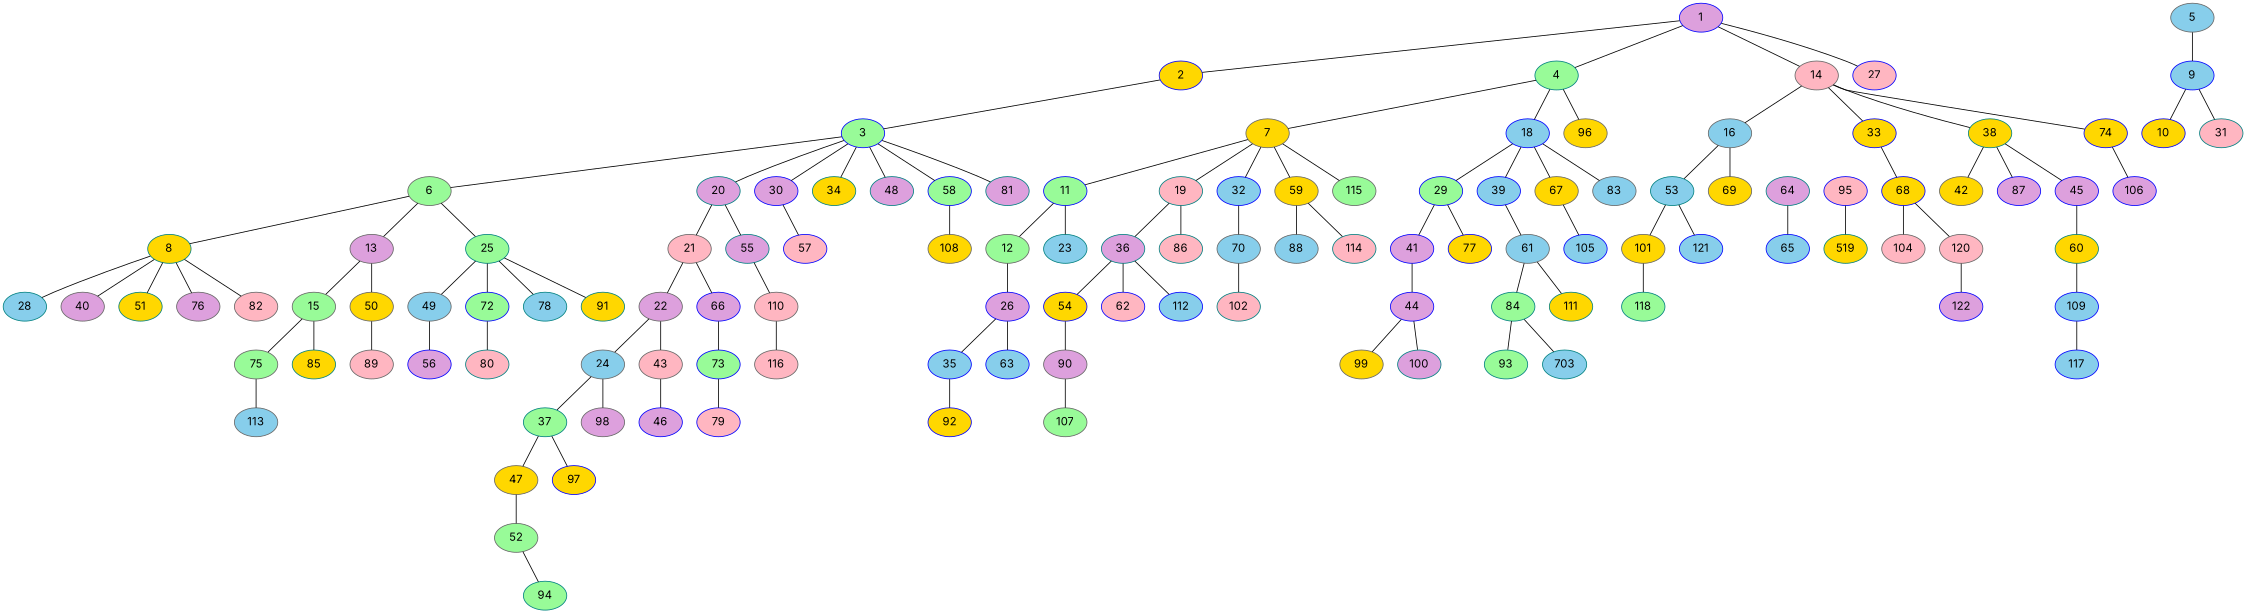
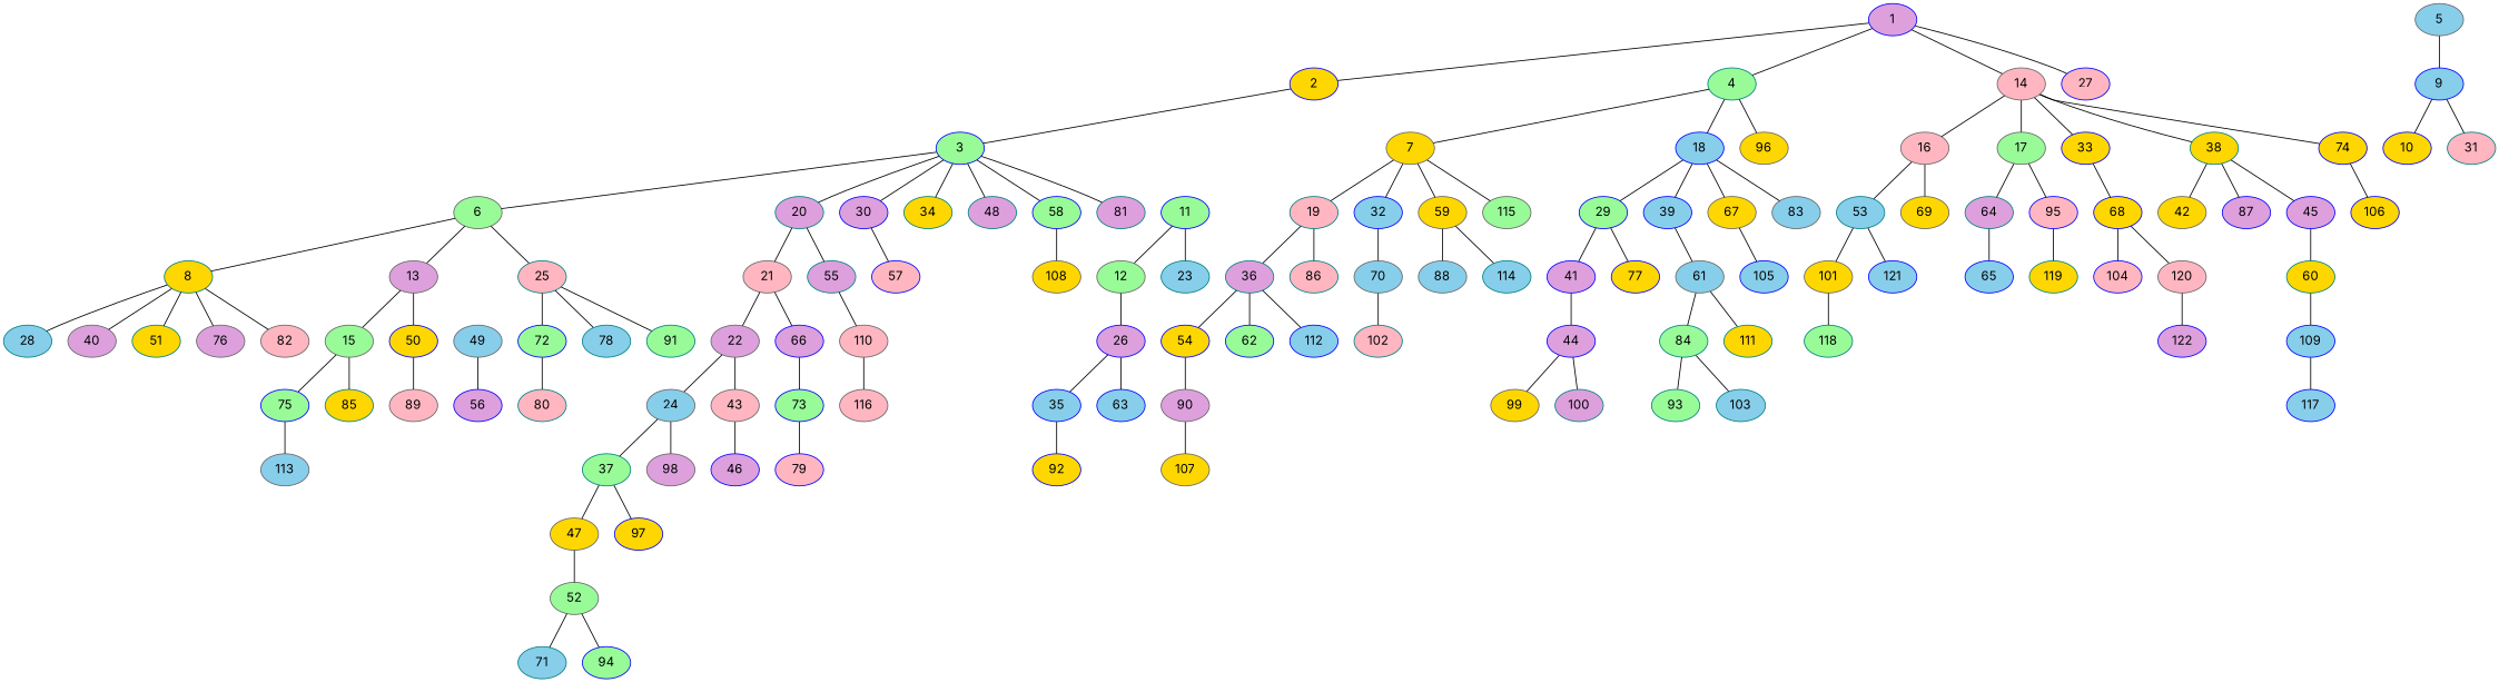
  graph {
    fontname=Inter
    node [color=blue fillcolor=gold fontname=Inter style=filled]
    edge [fontname=Inter]
    1 [fillcolor=plum]
    2
    4 [color=teal fillcolor=palegreen]
    14 [color=gray40 fillcolor=lightpink]
    27 [fillcolor=lightpink]
    3 [fillcolor=palegreen]
    7 [color=gray40]
    18 [fillcolor=skyblue]
    96 [color=gray40]
-   16 [color=gray40 fillcolor=skyblue]
+   16 [color=gray40 fillcolor=lightpink]
+   17 [color=gray40 fillcolor=palegreen]
    33
    38 [color=teal]
    74
    6 [color=gray40 fillcolor=palegreen]
    20 [color=teal fillcolor=plum]
    30 [fillcolor=plum]
    34 [color=teal]
    48 [color=teal fillcolor=plum]
    58 [fillcolor=palegreen]
    81 [color=teal fillcolor=plum]
    5 [color=gray40 fillcolor=skyblue]
    9 [fillcolor=skyblue]
    8 [color=teal]
    13 [color=gray40 fillcolor=plum]
-   25 [color=teal fillcolor=palegreen]
+   25 [color=teal fillcolor=lightpink]
    21 [color=gray40 fillcolor=lightpink]
    55 [color=teal fillcolor=plum]
    57 [fillcolor=lightpink]
    108 [color=gray40]
    11 [fillcolor=palegreen]
    19 [color=teal fillcolor=lightpink]
    32 [fillcolor=skyblue]
    59 [color=gray40]
    115 [color=gray40 fillcolor=palegreen]
    29 [fillcolor=palegreen]
    39 [fillcolor=skyblue]
    67 [color=gray40]
    83 [color=gray40 fillcolor=skyblue]
    10
    31 [color=teal fillcolor=lightpink]
    28 [color=teal fillcolor=skyblue]
    40 [color=gray40 fillcolor=plum]
    51 [color=teal]
    76 [color=gray40 fillcolor=plum]
    82 [color=gray40 fillcolor=lightpink]
    15 [color=gray40 fillcolor=palegreen]
-   50 [color=gray40]
+   50
    49 [color=gray40 fillcolor=skyblue]
    72 [fillcolor=palegreen]
    78 [color=teal fillcolor=skyblue]
-   91 [color=teal]
+   91 [color=teal fillcolor=palegreen]
    12 [color=gray40 fillcolor=palegreen]
    23 [color=teal fillcolor=skyblue]
    36 [color=teal fillcolor=plum]
    86 [color=teal fillcolor=lightpink]
    70 [color=gray40 fillcolor=skyblue]
    88 [color=gray40 fillcolor=skyblue]
-   114 [color=teal fillcolor=lightpink]
+   114 [color=teal fillcolor=skyblue]
    26 [fillcolor=plum]
    35 [fillcolor=skyblue]
    63 [fillcolor=skyblue]
-   75 [color=gray40 fillcolor=palegreen]
+   75 [fillcolor=palegreen]
    85 [color=teal]
    89 [color=gray40 fillcolor=lightpink]
    53 [color=teal fillcolor=skyblue]
    69 [color=gray40]
    64 [color=teal fillcolor=plum]
    95 [fillcolor=lightpink]
    68
    42 [color=gray40]
    87 [fillcolor=plum]
    45 [fillcolor=plum]
-   106 [fillcolor=plum]
+   106
    113 [color=gray40 fillcolor=skyblue]
    101 [color=gray40]
    121 [fillcolor=skyblue]
    65 [fillcolor=skyblue]
-   119 [color=teal label=519]
+   119 [color=teal]
    41 [fillcolor=plum]
    77
    61 [color=gray40 fillcolor=skyblue]
    105 [fillcolor=skyblue]
    54
-   62 [fillcolor=lightpink]
+   62 [fillcolor=palegreen]
    112 [fillcolor=skyblue]
    22 [color=gray40 fillcolor=plum]
    66 [fillcolor=plum]
    110 [color=gray40 fillcolor=lightpink]
    24 [color=gray40 fillcolor=skyblue]
    43 [color=gray40 fillcolor=lightpink]
    73 [fillcolor=palegreen]
    37 [color=teal fillcolor=palegreen]
    98 [color=gray40 fillcolor=plum]
    46 [fillcolor=plum]
    47 [color=gray40]
    97
    56 [fillcolor=plum]
    80 [color=teal fillcolor=lightpink]
    92
    44 [fillcolor=plum]
    102 [color=teal fillcolor=lightpink]
-   104 [color=gray40 fillcolor=lightpink]
+   104 [fillcolor=lightpink]
    120 [color=gray40 fillcolor=lightpink]
    90 [color=gray40 fillcolor=plum]
    52 [color=gray40 fillcolor=palegreen]
    84 [color=teal fillcolor=palegreen]
    111 [color=teal]
    99 [color=gray40]
    100 [color=teal fillcolor=plum]
    60 [color=teal]
    109 [fillcolor=skyblue]
-   94 [color=teal fillcolor=palegreen]
+   71 [color=teal fillcolor=skyblue]
+   94 [fillcolor=palegreen]
    118 [color=teal fillcolor=palegreen]
-   107 [color=gray40 fillcolor=palegreen]
+   107 [color=gray40]
    116 [color=gray40 fillcolor=lightpink]
    117 [fillcolor=skyblue]
    93 [color=teal fillcolor=palegreen]
-   103 [color=teal fillcolor=skyblue label=703]
+   103 [color=teal fillcolor=skyblue]
    79 [fillcolor=lightpink]
    122 [fillcolor=plum]
    1 -- 2
    1 -- 4
    1 -- 14
    1 -- 27
    2 -- 3
    4 -- 7
    4 -- 18
    4 -- 96
    14 -- 16
+   14 -- 17
    14 -- 33
    14 -- 38
    14 -- 74
    3 -- 6
    3 -- 20
    3 -- 30
    3 -- 34
    3 -- 48
    3 -- 58
    3 -- 81
-   7 -- 11
    7 -- 19
    7 -- 32
    7 -- 59
    7 -- 115
    18 -- 29
    18 -- 39
    18 -- 67
    18 -- 83
    16 -- 53
    16 -- 69
+   17 -- 64
+   17 -- 95
    33 -- 68
    38 -- 42
    38 -- 87
    38 -- 45
    74 -- 106
    6 -- 8
    6 -- 13
    6 -- 25
    20 -- 21
    20 -- 55
    30 -- 57
    58 -- 108
    5 -- 9
    9 -- 10
    9 -- 31
    8 -- 28
    8 -- 40
    8 -- 51
    8 -- 76
    8 -- 82
    13 -- 15
    13 -- 50
-   25 -- 49
    25 -- 72
    25 -- 78
    25 -- 91
    21 -- 22
    21 -- 66
    55 -- 110
    11 -- 12
    11 -- 23
    19 -- 36
    19 -- 86
    32 -- 70
    59 -- 88
    59 -- 114
    29 -- 41
    29 -- 77
    39 -- 61
    67 -- 105
    15 -- 75
    15 -- 85
    50 -- 89
    49 -- 56
    72 -- 80
    12 -- 26
    36 -- 54
    36 -- 62
    36 -- 112
    70 -- 102
    26 -- 35
    26 -- 63
    35 -- 92
    75 -- 113
    53 -- 101
    53 -- 121
    64 -- 65
    95 -- 119
    68 -- 104
    68 -- 120
    45 -- 60
    101 -- 118
    41 -- 44
    61 -- 84
    61 -- 111
    54 -- 90
    22 -- 24
    22 -- 43
    66 -- 73
    110 -- 116
    24 -- 37
    24 -- 98
    43 -- 46
    73 -- 79
    37 -- 47
    37 -- 97
    47 -- 52
    44 -- 99
    44 -- 100
    120 -- 122
    90 -- 107
+   52 -- 71
    52 -- 94
    84 -- 93
    84 -- 103
    60 -- 109
    109 -- 117
  }
